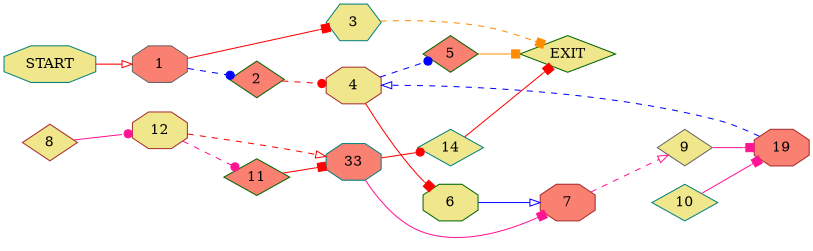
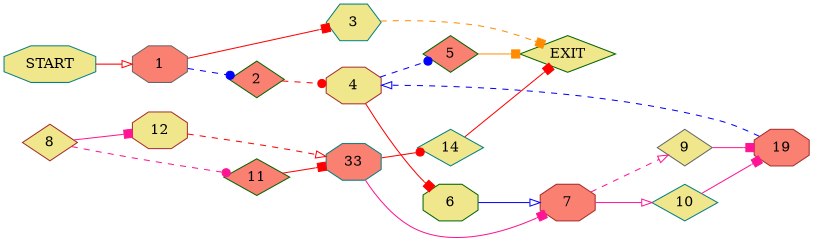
  digraph {
    rankdir=LR
    node [color=teal fillcolor=khaki shape=octagon style=filled]
    edge [arrowhead=box color=red style=solid]
    n1 [label=START]
    1 [color=gray40 fillcolor=salmon]
    2 [color=darkgreen fillcolor=salmon shape=diamond]
    3 [shape=hexagon]
    n5 [color=darkgreen label=EXIT shape=diamond]
    4 [color=brown]
    5 [color=darkgreen fillcolor=salmon shape=diamond]
    6 [color=darkgreen]
    7 [color=brown fillcolor=salmon]
    9 [color=gray40 shape=diamond]
    10 [shape=diamond]
    8 [color=brown shape=diamond]
    11 [color=darkgreen fillcolor=salmon shape=diamond]
    12 [color=brown]
    n15 [color=brown fillcolor=salmon label=19]
    n16 [fillcolor=salmon label=33]
    14 [shape=diamond]
    n1 -> 1 [arrowhead=onormal]
    1 -> 2 [arrowhead=dot color=blue style=dashed]
    1 -> 3
    2 -> 4 [arrowhead=dot style=dashed]
    3 -> n5 [color=darkorange style=dashed]
    4 -> 5 [arrowhead=dot color=blue style=dashed]
    4 -> 6
    5 -> n5 [color=darkorange]
    6 -> 7 [arrowhead=onormal color=blue]
    7 -> 9 [arrowhead=onormal color=deeppink style=dashed]
+   7 -> 10 [arrowhead=onormal color=deeppink]
    9 -> n15 [color=deeppink]
    10 -> n15 [color=deeppink]
-   12 -> 11 [arrowhead=dot color=deeppink style=dashed]
-   8 -> 12 [arrowhead=dot color=deeppink]
+   8 -> 11 [arrowhead=dot color=deeppink style=dashed]
+   8 -> 12 [color=deeppink]
    11 -> n16
    12 -> n16 [arrowhead=onormal style=dashed]
    n15 -> 4 [arrowhead=onormal color=blue style=dashed]
    n16 -> 7 [color=deeppink]
    n16 -> 14 [arrowhead=dot]
    14 -> n5
  }
